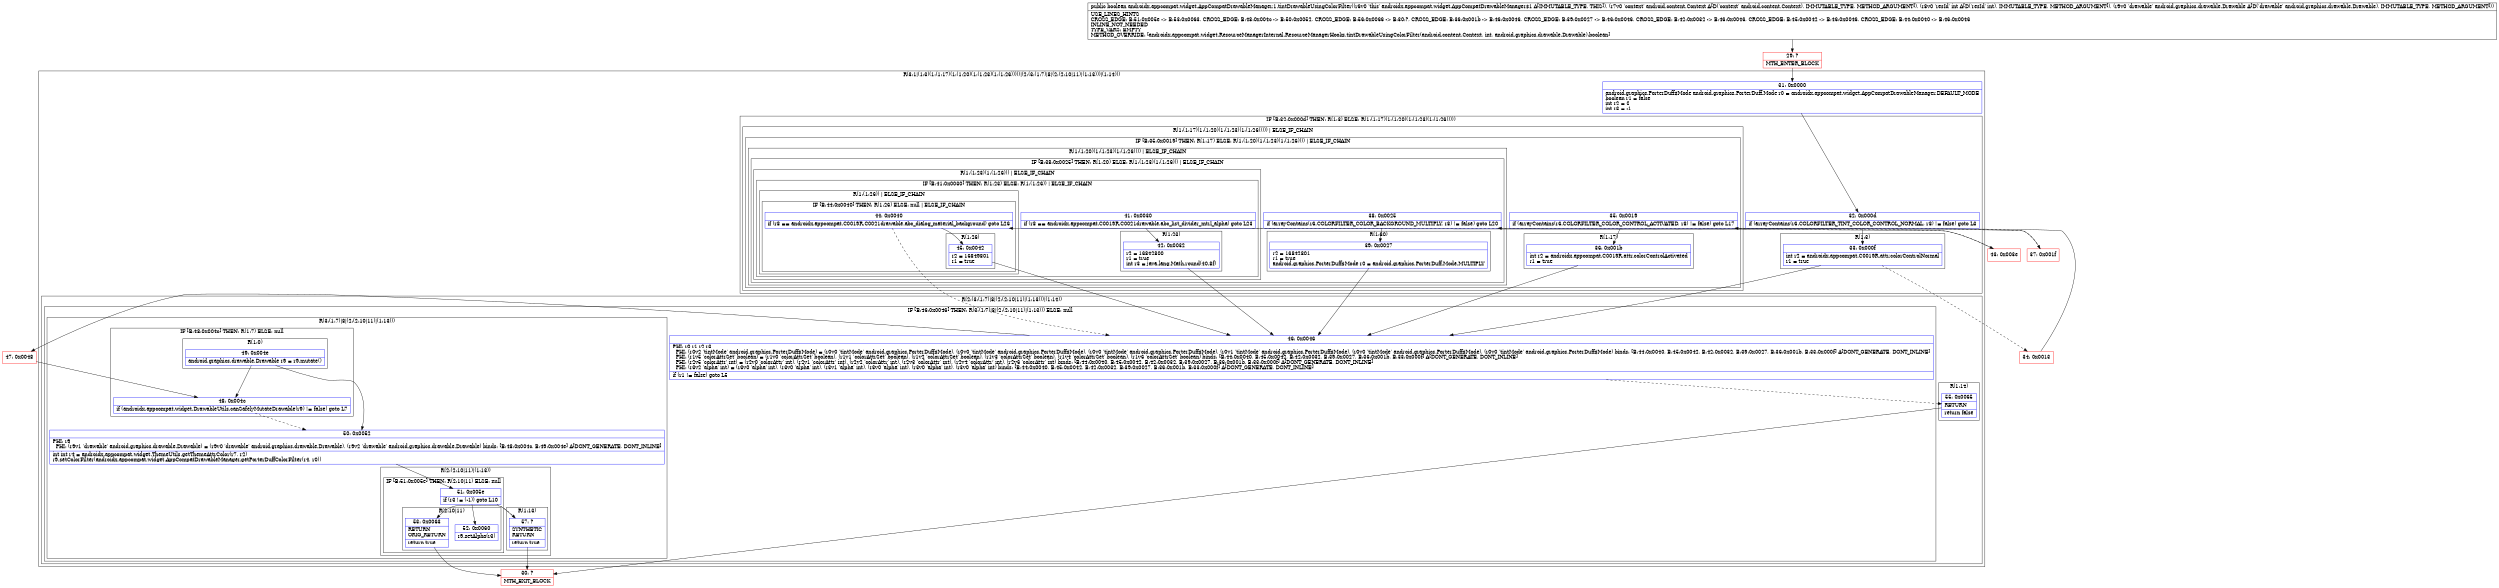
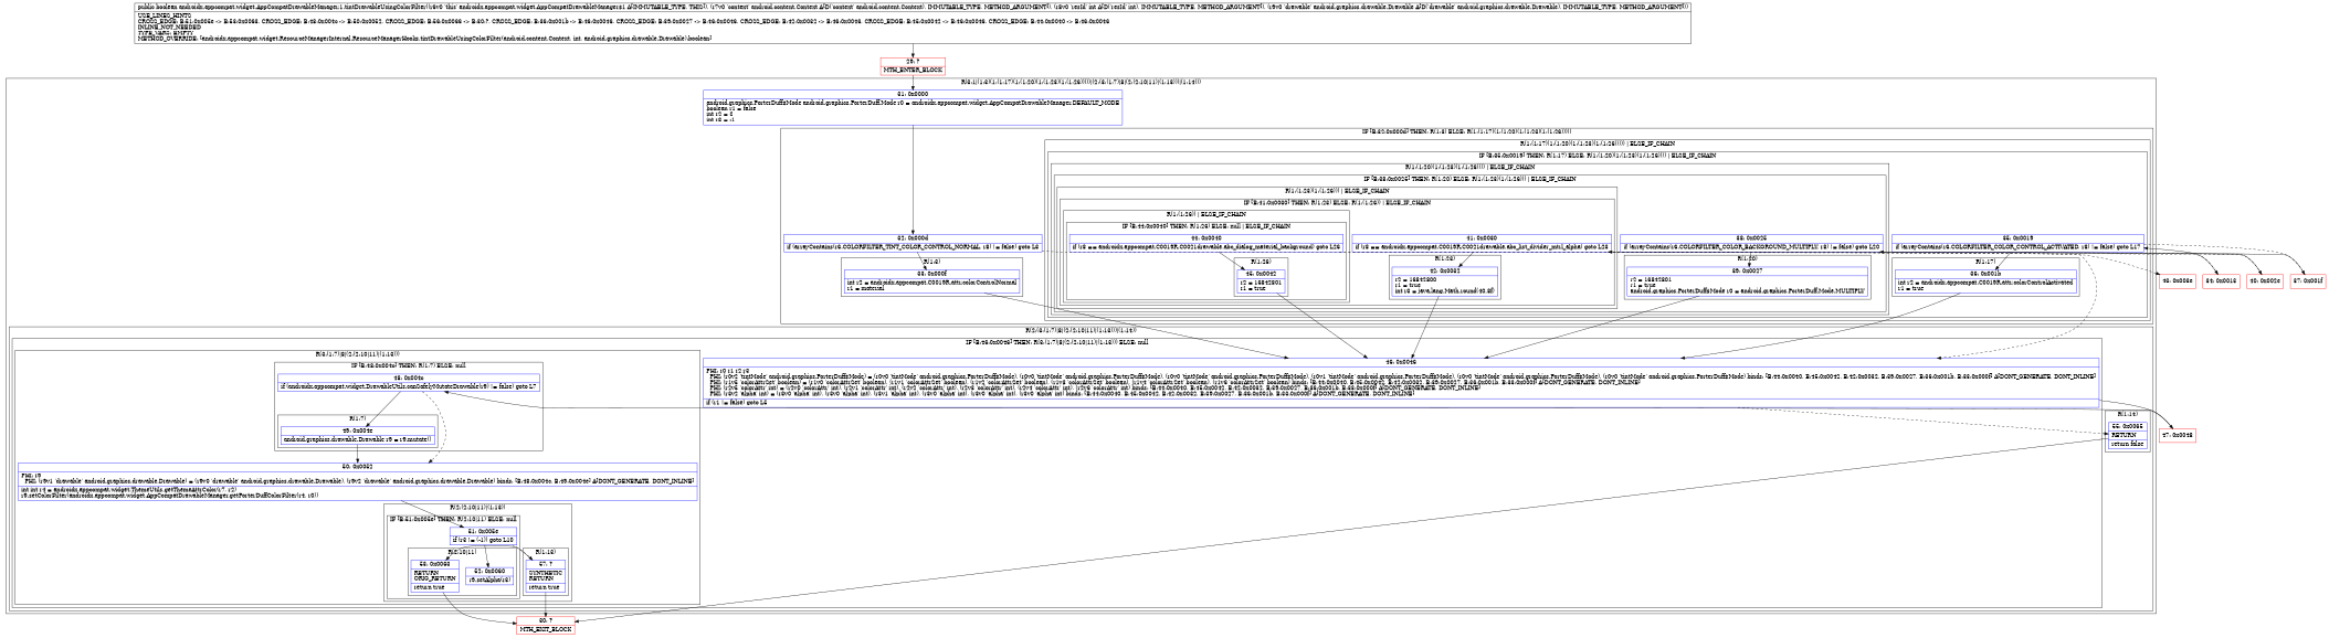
  digraph {
    node [color=blue shape=record]
-   n1 [label="{33\:\ 0x000f|int r2 = androidx.appcompat.C0019R.attr.colorControlNormal\lr1 = true\l}"]
+   n1 [label="{33\:\ 0x000f|int r2 = androidx.appcompat.C0019R.attr.colorControlNormal\lr1 = material\l}"]
    n2 [label="{36\:\ 0x001b|int r2 = androidx.appcompat.C0019R.attr.colorControlActivated\lr1 = true\l}"]
    n3 [label="{39\:\ 0x0027|r2 = 16842801\lr1 = true\landroid.graphics.PorterDuff$Mode r0 = android.graphics.PorterDuff.Mode.MULTIPLY\l}"]
    n4 [label="{42\:\ 0x0032|r2 = 16842800\lr1 = true\lint r3 = java.lang.Math.round(40.8f)\l}"]
-   n5 [label="{45\:\ 0x0042|r2 = 16849801\lr1 = true\l}"]
+   n5 [label="{45\:\ 0x0042|r2 = 16842801\lr1 = true\l}"]
    n6 [label="{44\:\ 0x0040|if (r8 == androidx.appcompat.C0019R.C0021drawable.abc_dialog_material_background) goto L26\l}"]
    n7 [label="{41\:\ 0x0030|if (r8 == androidx.appcompat.C0019R.C0021drawable.abc_list_divider_mtrl_alpha) goto L23\l}"]
    n8 [label="{38\:\ 0x0025|if (arrayContains(r6.COLORFILTER_COLOR_BACKGROUND_MULTIPLY, r8) != false) goto L20\l}"]
    n9 [label="{35\:\ 0x0019|if (arrayContains(r6.COLORFILTER_COLOR_CONTROL_ACTIVATED, r8) != false) goto L17\l}"]
    n10 [label="{32\:\ 0x000d|if (arrayContains(r6.COLORFILTER_TINT_COLOR_CONTROL_NORMAL, r8) != false) goto L3\l}"]
    n11 [label="{49\:\ 0x004e|android.graphics.drawable.Drawable r9 = r9.mutate()\l}"]
    n12 [label="{48\:\ 0x004c|if (androidx.appcompat.widget.DrawableUtils.canSafelyMutateDrawable(r9) != false) goto L7\l}"]
    n13 [label="{52\:\ 0x0060|r9.setAlpha(r3)\l}"]
    n14 [label="{53\:\ 0x0063|RETURN\lORIG_RETURN\l|return true\l}"]
    n15 [label="{51\:\ 0x005e|if (r3 != (\-1)) goto L10\l}"]
    n16 [label="{57\:\ ?|SYNTHETIC\lRETURN\l|return true\l}"]
    n17 [label="{50\:\ 0x0052|PHI: r9 \l  PHI: (r9v1 'drawable' android.graphics.drawable.Drawable) = (r9v0 'drawable' android.graphics.drawable.Drawable), (r9v2 'drawable' android.graphics.drawable.Drawable) binds: [B:48:0x004c, B:49:0x004e] A[DONT_GENERATE, DONT_INLINE]\l|int int r4 = androidx.appcompat.widget.ThemeUtils.getThemeAttrColor(r7, r2)\lr9.setColorFilter(androidx.appcompat.widget.AppCompatDrawableManager.getPorterDuffColorFilter(r4, r0))\l}"]
    n18 [label="{46\:\ 0x0046|PHI: r0 r1 r2 r3 \l  PHI: (r0v2 'tintMode' android.graphics.PorterDuff$Mode) = (r0v0 'tintMode' android.graphics.PorterDuff$Mode), (r0v0 'tintMode' android.graphics.PorterDuff$Mode), (r0v0 'tintMode' android.graphics.PorterDuff$Mode), (r0v1 'tintMode' android.graphics.PorterDuff$Mode), (r0v0 'tintMode' android.graphics.PorterDuff$Mode), (r0v0 'tintMode' android.graphics.PorterDuff$Mode) binds: [B:44:0x0040, B:45:0x0042, B:42:0x0032, B:39:0x0027, B:36:0x001b, B:33:0x000f] A[DONT_GENERATE, DONT_INLINE]\l  PHI: (r1v5 'colorAttrSet' boolean) = (r1v0 'colorAttrSet' boolean), (r1v1 'colorAttrSet' boolean), (r1v2 'colorAttrSet' boolean), (r1v3 'colorAttrSet' boolean), (r1v4 'colorAttrSet' boolean), (r1v6 'colorAttrSet' boolean) binds: [B:44:0x0040, B:45:0x0042, B:42:0x0032, B:39:0x0027, B:36:0x001b, B:33:0x000f] A[DONT_GENERATE, DONT_INLINE]\l  PHI: (r2v5 'colorAttr' int) = (r2v0 'colorAttr' int), (r2v1 'colorAttr' int), (r2v2 'colorAttr' int), (r2v3 'colorAttr' int), (r2v4 'colorAttr' int), (r2v6 'colorAttr' int) binds: [B:44:0x0040, B:45:0x0042, B:42:0x0032, B:39:0x0027, B:36:0x001b, B:33:0x000f] A[DONT_GENERATE, DONT_INLINE]\l  PHI: (r3v2 'alpha' int) = (r3v0 'alpha' int), (r3v0 'alpha' int), (r3v1 'alpha' int), (r3v0 'alpha' int), (r3v0 'alpha' int), (r3v0 'alpha' int) binds: [B:44:0x0040, B:45:0x0042, B:42:0x0032, B:39:0x0027, B:36:0x001b, B:33:0x000f] A[DONT_GENERATE, DONT_INLINE]\l|if (r1 != false) goto L5\l}"]
    n19 [label="{55\:\ 0x0065|RETURN\l|return false\l}"]
    n20 [label="{31\:\ 0x0000|android.graphics.PorterDuff$Mode android.graphics.PorterDuff.Mode r0 = androidx.appcompat.widget.AppCompatDrawableManager.DEFAULT_MODE\lboolean r1 = false\lint r2 = 0\lint r3 = \-1\l}"]
    n21 [color=red label="{43\:\ 0x003e}"]
+   n22 [color=red label="{40\:\ 0x002e}"]
    n23 [color=red label="{37\:\ 0x001f}"]
    n24 [color=red label="{34\:\ 0x0013}"]
    n25 [color=red label="{30\:\ ?|MTH_EXIT_BLOCK\l}"]
    n26 [color=red label="{47\:\ 0x0048}"]
    n27 [color=red label="{29\:\ ?|MTH_ENTER_BLOCK\l}"]
    n28 [label="{public boolean androidx.appcompat.widget.AppCompatDrawableManager.1.tintDrawableUsingColorFilter((r6v0 'this' androidx.appcompat.widget.AppCompatDrawableManager$1 A[IMMUTABLE_TYPE, THIS]), (r7v0 'context' android.content.Context A[D('context' android.content.Context), IMMUTABLE_TYPE, METHOD_ARGUMENT]), (r8v0 'resId' int A[D('resId' int), IMMUTABLE_TYPE, METHOD_ARGUMENT]), (r9v0 'drawable' android.graphics.drawable.Drawable A[D('drawable' android.graphics.drawable.Drawable), IMMUTABLE_TYPE, METHOD_ARGUMENT]))  | USE_LINES_HINTS\lCROSS_EDGE: B:51:0x005e \-\> B:53:0x0063, CROSS_EDGE: B:48:0x004c \-\> B:50:0x0052, CROSS_EDGE: B:56:0x0066 \-\> B:30:?, CROSS_EDGE: B:36:0x001b \-\> B:46:0x0046, CROSS_EDGE: B:39:0x0027 \-\> B:46:0x0046, CROSS_EDGE: B:42:0x0032 \-\> B:46:0x0046, CROSS_EDGE: B:45:0x0042 \-\> B:46:0x0046, CROSS_EDGE: B:44:0x0040 \-\> B:46:0x0046\lINLINE_NOT_NEEDED\lTYPE_VARS: EMPTY\lMETHOD_OVERRIDE: [androidx.appcompat.widget.ResourceManagerInternal.ResourceManagerHooks.tintDrawableUsingColorFilter(android.content.Context, int, android.graphics.drawable.Drawable):boolean]\l}" color=""]
    subgraph cluster_1 {
      label="R(3:1|(1:3)(1:(1:17)(1:(1:20)(1:(1:23)(1:(1:26)))))|(2:(3:(1:7)|8|(2:(2:10|11)|(1:13)))|(1:14)))"
      n20
      subgraph cluster_2 {
        label="IF [B:32:0x000d] THEN: R(1:3) ELSE: R(1:(1:17)(1:(1:20)(1:(1:23)(1:(1:26)))))"
        n10
        subgraph cluster_3 {
          label="R(1:3)"
          n1
        }
        subgraph cluster_4 {
          label="R(1:(1:17)(1:(1:20)(1:(1:23)(1:(1:26))))) | ELSE_IF_CHAIN\l"
          subgraph cluster_5 {
            label="IF [B:35:0x0019] THEN: R(1:17) ELSE: R(1:(1:20)(1:(1:23)(1:(1:26)))) | ELSE_IF_CHAIN\l"
            n9
            subgraph cluster_6 {
              label="R(1:17)"
              n2
            }
            subgraph cluster_7 {
              label="R(1:(1:20)(1:(1:23)(1:(1:26)))) | ELSE_IF_CHAIN\l"
              subgraph cluster_8 {
                label="IF [B:38:0x0025] THEN: R(1:20) ELSE: R(1:(1:23)(1:(1:26))) | ELSE_IF_CHAIN\l"
                n8
                subgraph cluster_9 {
-                 label="R(1:60)"
+                 label="R(1:20)"
                  n3
                }
                subgraph cluster_10 {
                  label="R(1:(1:23)(1:(1:26))) | ELSE_IF_CHAIN\l"
                  subgraph cluster_11 {
                    label="IF [B:41:0x0030] THEN: R(1:23) ELSE: R(1:(1:26)) | ELSE_IF_CHAIN\l"
                    n7
                    subgraph cluster_12 {
                      label="R(1:23)"
                      n4
                    }
                    subgraph cluster_13 {
                      label="R(1:(1:26)) | ELSE_IF_CHAIN\l"
                      subgraph cluster_14 {
                        label="IF [B:44:0x0040] THEN: R(1:26) ELSE: null | ELSE_IF_CHAIN\l"
                        n6
                        subgraph cluster_15 {
                          label="R(1:26)"
                          n5
                        }
                      }
                    }
                  }
                }
              }
            }
          }
        }
      }
      subgraph cluster_16 {
        label="R(2:(3:(1:7)|8|(2:(2:10|11)|(1:13)))|(1:14))"
        subgraph cluster_17 {
          label="IF [B:46:0x0046] THEN: R(3:(1:7)|8|(2:(2:10|11)|(1:13))) ELSE: null"
          n18
          subgraph cluster_18 {
            label="R(3:(1:7)|8|(2:(2:10|11)|(1:13)))"
            n17
            subgraph cluster_19 {
              label="IF [B:48:0x004c] THEN: R(1:7) ELSE: null"
              n12
              subgraph cluster_20 {
-               label="R(1:0)"
+               label="R(1:7)"
                n11
              }
            }
            subgraph cluster_21 {
              label="R(2:(2:10|11)|(1:13))"
              subgraph cluster_22 {
                label="IF [B:51:0x005e] THEN: R(2:10|11) ELSE: null"
                n15
                subgraph cluster_23 {
                  label="R(2:10|11)"
                  n13
                  n14
                }
              }
              subgraph cluster_24 {
                label="R(1:13)"
                n16
              }
            }
          }
        }
        subgraph cluster_25 {
          label="R(1:14)"
          n19
        }
      }
    }
    n1 -> n18
    n2 -> n18
    n3 -> n18
    n4 -> n18
    n5 -> n18
    n6 -> n5
    n6 -> n18 [style=dashed]
    n7 -> n4
    n7 -> n21 [style=dashed]
    n8 -> n3
+   n8 -> n22 [style=dashed]
    n9 -> n2
    n9 -> n23 [style=dashed]
    n10 -> n1
-   n1 -> n24 [style=dashed]
+   n10 -> n24 [style=dashed]
    n11 -> n17
-   n11 -> n12
+   n12 -> n11
    n12 -> n17 [style=dashed]
    n14 -> n25
    n15 -> n13
    n15 -> n16 [style=dashed]
    n16 -> n14
    n16 -> n25
    n17 -> n15
    n18 -> n19 [style=dashed]
    n18 -> n26
    n19 -> n25
    n20 -> n10
-   n21 -> n6
+   n22 -> n7
    n23 -> n8
    n24 -> n9
    n26 -> n12
    n27 -> n20
    n28 -> n27
  }
